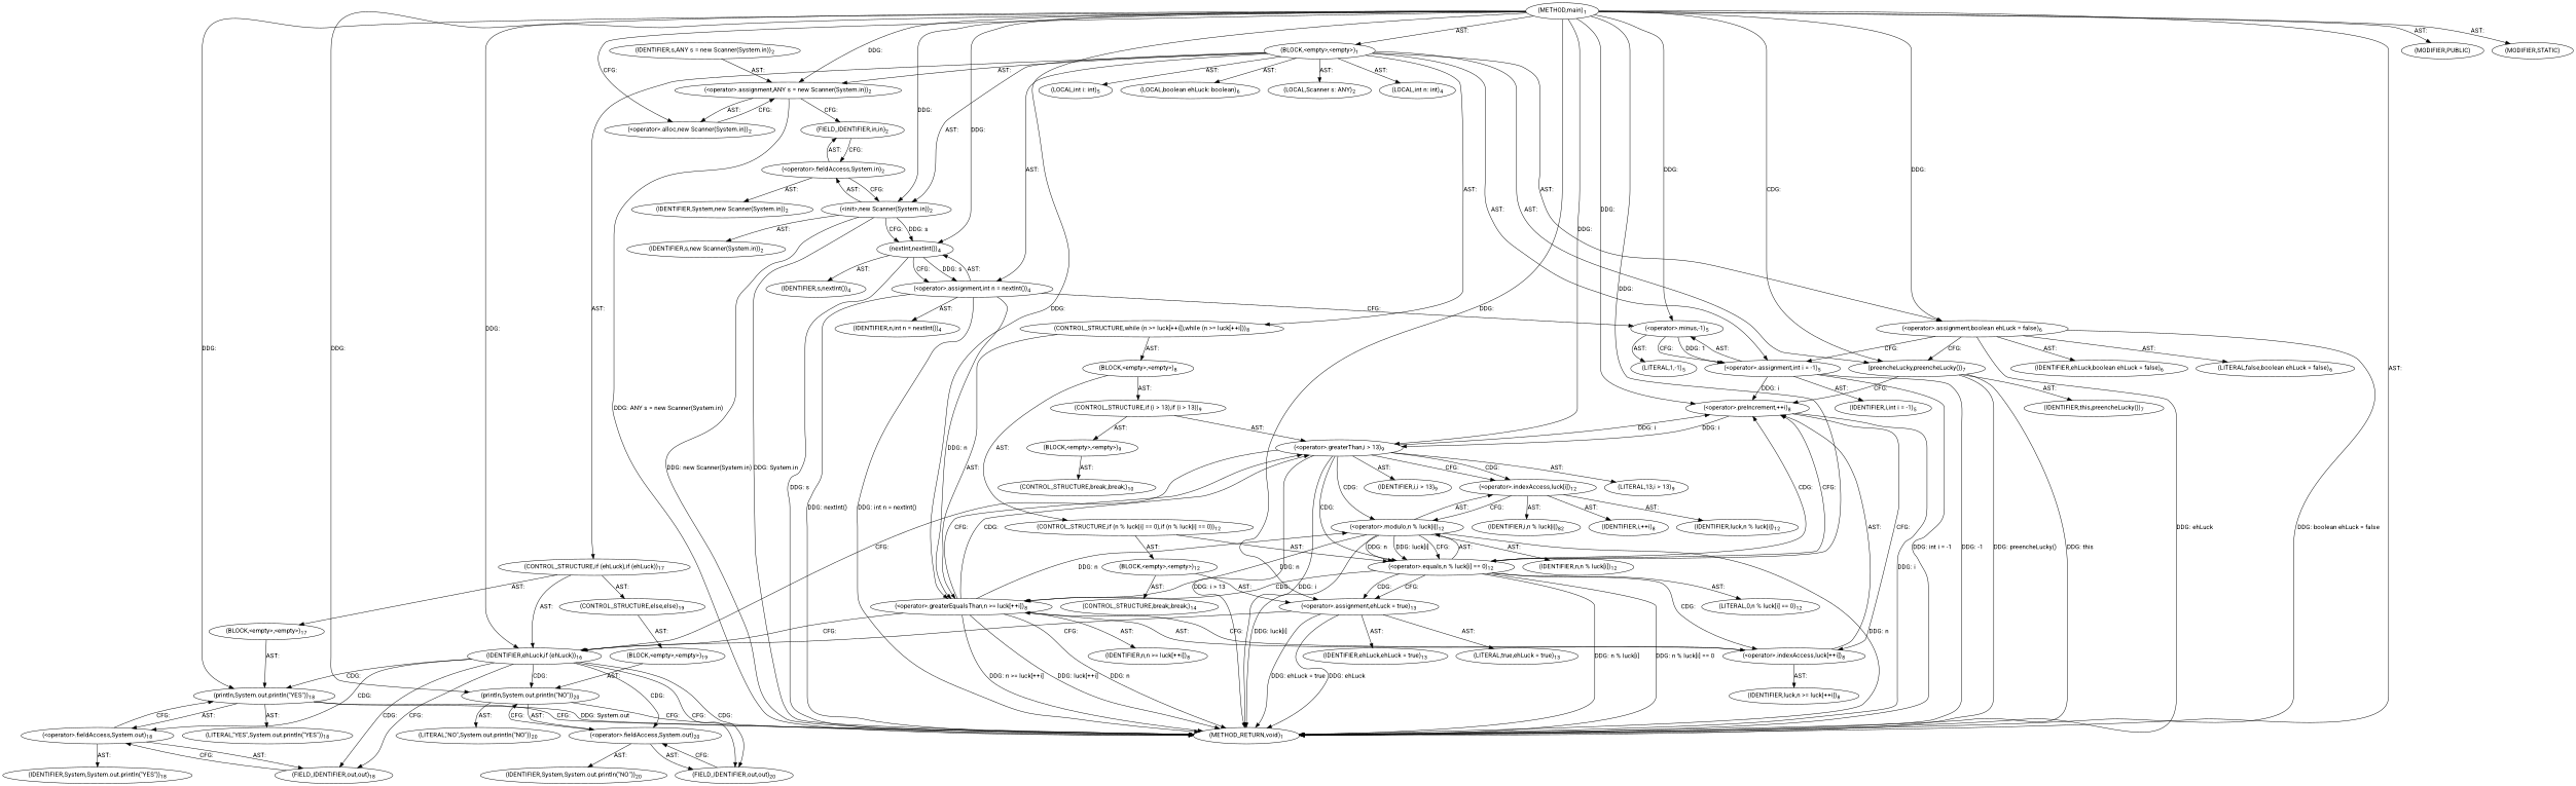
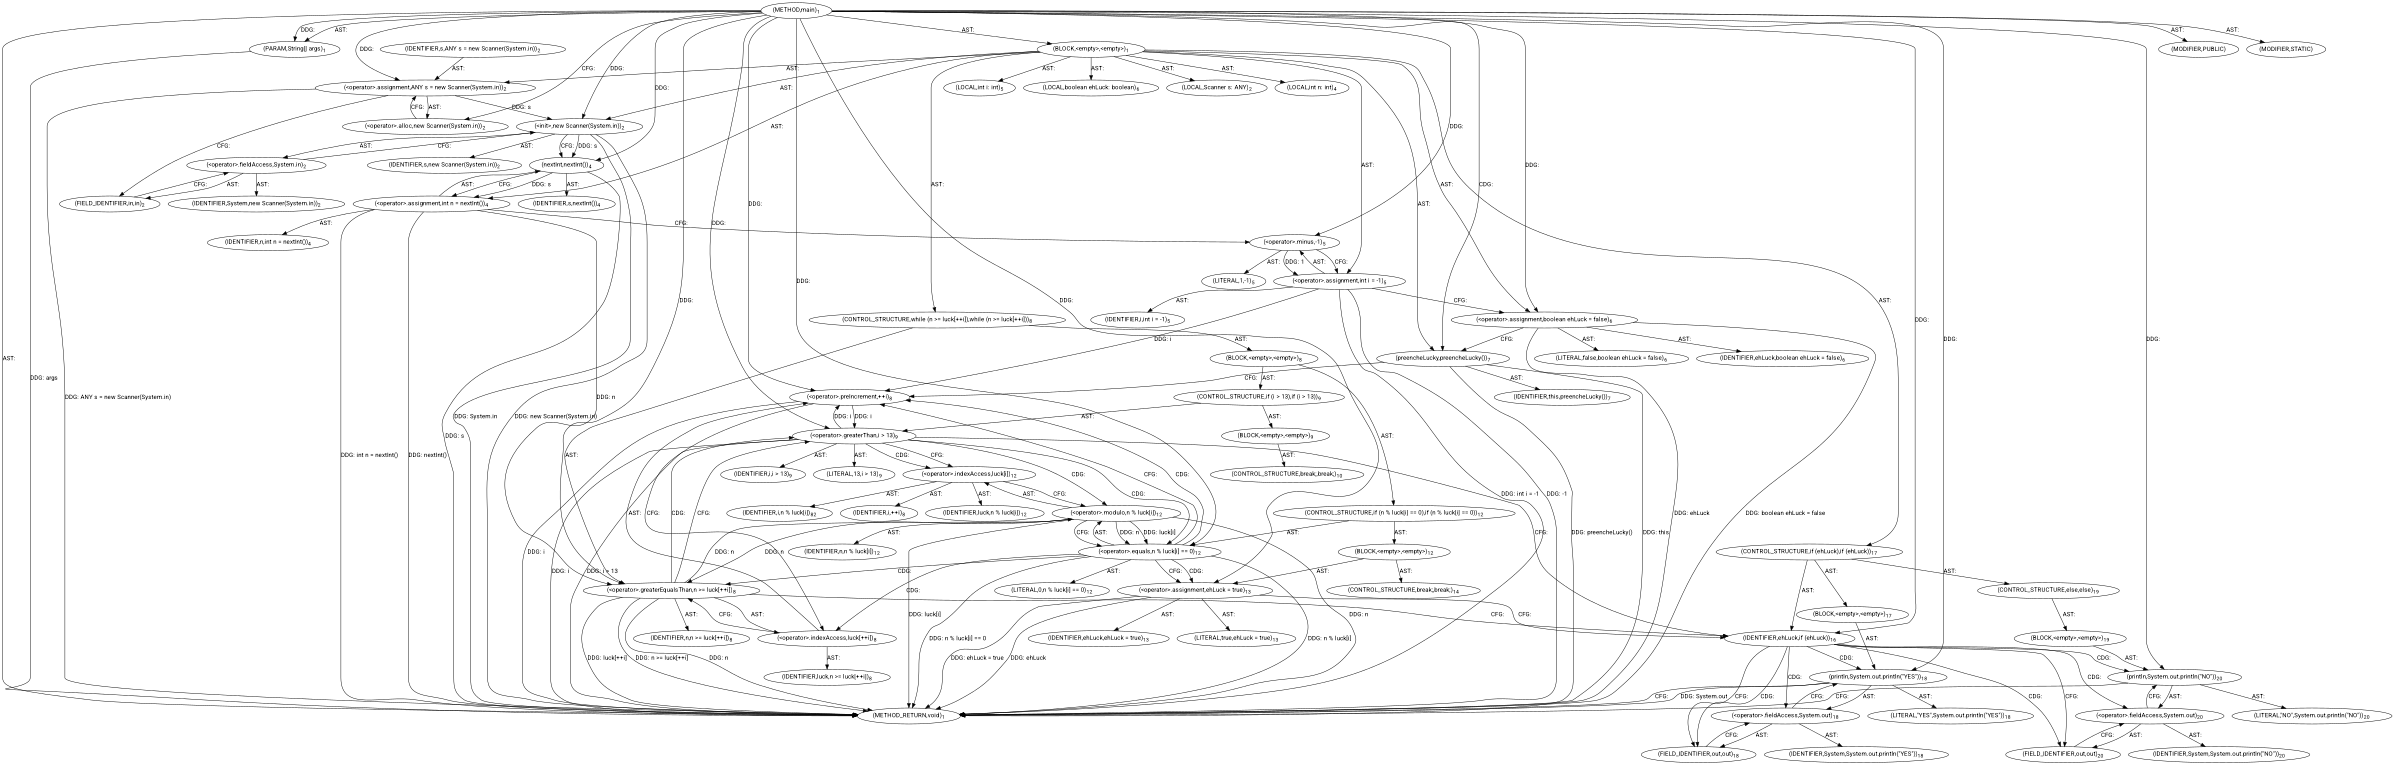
  digraph {
    fontname=Roboto
    node [fontname=Roboto]
    edge [fontname=Roboto]
    n1 [label=<(METHOD,main)<SUB>1</SUB>>]
+   n2 [label=<(PARAM,String[] args)<SUB>1</SUB>>]
    n3 [label=<(BLOCK,&lt;empty&gt;,&lt;empty&gt;)<SUB>1</SUB>>]
    n4 [label=<(&lt;operator&gt;.assignment,ANY s = new Scanner(System.in))<SUB>2</SUB>>]
    n5 [label=<(&lt;operator&gt;.alloc,new Scanner(System.in))<SUB>2</SUB>>]
    n6 [label=<(&lt;init&gt;,new Scanner(System.in))<SUB>2</SUB>>]
    n7 [label=<(nextInt,nextInt())<SUB>4</SUB>>]
    n8 [label=<(&lt;operator&gt;.minus,-1)<SUB>5</SUB>>]
    n9 [label=<(&lt;operator&gt;.assignment,boolean ehLuck = false)<SUB>6</SUB>>]
    n10 [label=<(preencheLucky,preencheLucky())<SUB>7</SUB>>]
    n11 [label=<(&lt;operator&gt;.greaterEqualsThan,n &gt;= luck[++i])<SUB>8</SUB>>]
    n12 [label=<(&lt;operator&gt;.preIncrement,++i)<SUB>8</SUB>>]
    n13 [label=<(&lt;operator&gt;.greaterThan,i &gt; 13)<SUB>9</SUB>>]
    n14 [label=<(&lt;operator&gt;.equals,n % luck[i] == 0)<SUB>12</SUB>>]
    n15 [label=<(&lt;operator&gt;.assignment,ehLuck = true)<SUB>13</SUB>>]
    n16 [label=<(IDENTIFIER,ehLuck,if (ehLuck))<SUB>16</SUB>>]
    n17 [label=<(println,System.out.println(&quot;YES&quot;))<SUB>18</SUB>>]
    n18 [label=<(println,System.out.println(&quot;NO&quot;))<SUB>20</SUB>>]
    n19 [label=<(MODIFIER,PUBLIC)>]
    n20 [label=<(MODIFIER,STATIC)>]
    n21 [label=<(METHOD_RETURN,void)<SUB>1</SUB>>]
    n22 [label=<(LOCAL,Scanner s: ANY)<SUB>2</SUB>>]
    n23 [label=<(LOCAL,int n: int)<SUB>4</SUB>>]
    n24 [label=<(&lt;operator&gt;.assignment,int n = nextInt())<SUB>4</SUB>>]
    n25 [label=<(LOCAL,int i: int)<SUB>5</SUB>>]
    n26 [label=<(&lt;operator&gt;.assignment,int i = -1)<SUB>5</SUB>>]
    n27 [label=<(LOCAL,boolean ehLuck: boolean)<SUB>6</SUB>>]
    n28 [label=<(CONTROL_STRUCTURE,while (n &gt;= luck[++i]),while (n &gt;= luck[++i]))<SUB>8</SUB>>]
    n29 [label=<(CONTROL_STRUCTURE,if (ehLuck),if (ehLuck))<SUB>17</SUB>>]
    n30 [label=<(FIELD_IDENTIFIER,in,in)<SUB>2</SUB>>]
    n31 [label=<(IDENTIFIER,s,new Scanner(System.in))<SUB>2</SUB>>]
    n32 [label=<(&lt;operator&gt;.fieldAccess,System.in)<SUB>2</SUB>>]
    n33 [label=<(IDENTIFIER,s,nextInt())<SUB>4</SUB>>]
    n34 [label=<(LITERAL,1,-1)<SUB>5</SUB>>]
    n35 [label=<(IDENTIFIER,ehLuck,boolean ehLuck = false)<SUB>6</SUB>>]
    n36 [label=<(LITERAL,false,boolean ehLuck = false)<SUB>6</SUB>>]
    n37 [label=<(IDENTIFIER,this,preencheLucky())<SUB>7</SUB>>]
    n38 [label=<(&lt;operator&gt;.modulo,n % luck[i])<SUB>12</SUB>>]
    n39 [label=<(IDENTIFIER,n,n &gt;= luck[++i])<SUB>8</SUB>>]
    n40 [label=<(&lt;operator&gt;.indexAccess,luck[++i])<SUB>8</SUB>>]
    n41 [label=<(IDENTIFIER,i,i &gt; 13)<SUB>9</SUB>>]
    n42 [label=<(LITERAL,13,i &gt; 13)<SUB>9</SUB>>]
    n43 [label=<(&lt;operator&gt;.indexAccess,luck[i])<SUB>12</SUB>>]
    n44 [label=<(LITERAL,0,n % luck[i] == 0)<SUB>12</SUB>>]
    n45 [label=<(IDENTIFIER,n,n % luck[i])<SUB>12</SUB>>]
    n46 [label=<(IDENTIFIER,ehLuck,ehLuck = true)<SUB>13</SUB>>]
    n47 [label=<(LITERAL,true,ehLuck = true)<SUB>13</SUB>>]
    n48 [label=<(&lt;operator&gt;.fieldAccess,System.out)<SUB>18</SUB>>]
    n49 [label=<(FIELD_IDENTIFIER,out,out)<SUB>18</SUB>>]
    n50 [label=<(&lt;operator&gt;.fieldAccess,System.out)<SUB>20</SUB>>]
    n51 [label=<(FIELD_IDENTIFIER,out,out)<SUB>20</SUB>>]
    n52 [label=<(LITERAL,&quot;YES&quot;,System.out.println(&quot;YES&quot;))<SUB>18</SUB>>]
    n53 [label=<(LITERAL,&quot;NO&quot;,System.out.println(&quot;NO&quot;))<SUB>20</SUB>>]
    n54 [label=<(IDENTIFIER,n,int n = nextInt())<SUB>4</SUB>>]
    n55 [label=<(IDENTIFIER,i,int i = -1)<SUB>5</SUB>>]
    n56 [label=<(BLOCK,&lt;empty&gt;,&lt;empty&gt;)<SUB>8</SUB>>]
    n57 [label=<(BLOCK,&lt;empty&gt;,&lt;empty&gt;)<SUB>17</SUB>>]
    n58 [label=<(CONTROL_STRUCTURE,else,else)<SUB>19</SUB>>]
    n59 [label=<(IDENTIFIER,s,ANY s = new Scanner(System.in))<SUB>2</SUB>>]
    n60 [label=<(IDENTIFIER,System,new Scanner(System.in))<SUB>2</SUB>>]
    n61 [label=<(CONTROL_STRUCTURE,if (i &gt; 13),if (i &gt; 13))<SUB>9</SUB>>]
    n62 [label=<(CONTROL_STRUCTURE,if (n % luck[i] == 0),if (n % luck[i] == 0))<SUB>12</SUB>>]
    n63 [label=<(IDENTIFIER,luck,n &gt;= luck[++i])<SUB>8</SUB>>]
    n64 [label=<(IDENTIFIER,i,++i)<SUB>8</SUB>>]
    n65 [label=<(BLOCK,&lt;empty&gt;,&lt;empty&gt;)<SUB>9</SUB>>]
    n66 [label=<(BLOCK,&lt;empty&gt;,&lt;empty&gt;)<SUB>12</SUB>>]
    n67 [label=<(CONTROL_STRUCTURE,break;,break;)<SUB>10</SUB>>]
    n68 [label=<(IDENTIFIER,luck,n % luck[i])<SUB>12</SUB>>]
    n69 [label=<(IDENTIFIER,i,n % luck[i])<SUB>82</SUB>>]
    n70 [label=<(CONTROL_STRUCTURE,break;,break;)<SUB>14</SUB>>]
    n71 [label=<(BLOCK,&lt;empty&gt;,&lt;empty&gt;)<SUB>19</SUB>>]
    n72 [label=<(IDENTIFIER,System,System.out.println(&quot;YES&quot;))<SUB>18</SUB>>]
    n73 [label=<(IDENTIFIER,System,System.out.println(&quot;NO&quot;))<SUB>20</SUB>>]
+   n1 -> n2 [label="AST: "]
+   n1 -> n2 [label="DDG: "]
    n1 -> n3 [label="AST: "]
    n1 -> n4 [label="DDG: "]
    n1 -> n5 [label="CFG: "]
    n1 -> n6 [label="DDG: "]
    n1 -> n7 [label="DDG: "]
    n1 -> n8 [label="DDG: "]
    n1 -> n9 [label="DDG: "]
    n1 -> n10 [label="CDG: "]
    n1 -> n11 [label="DDG: "]
    n1 -> n12 [label="DDG: "]
    n1 -> n13 [label="DDG: "]
    n1 -> n14 [label="DDG: "]
    n1 -> n15 [label="DDG: "]
    n1 -> n16 [label="DDG: "]
    n1 -> n17 [label="DDG: "]
    n1 -> n18 [label="DDG: "]
    n1 -> n19 [label="AST: "]
    n1 -> n20 [label="AST: "]
    n1 -> n21 [label="AST: "]
+   n2 -> n21 [label="DDG: args"]
    n3 -> n4 [label="AST: "]
    n3 -> n6 [label="AST: "]
    n3 -> n9 [label="AST: "]
    n3 -> n10 [label="AST: "]
    n3 -> n22 [label="AST: "]
    n3 -> n23 [label="AST: "]
    n3 -> n24 [label="AST: "]
    n3 -> n25 [label="AST: "]
    n3 -> n26 [label="AST: "]
    n3 -> n27 [label="AST: "]
    n3 -> n28 [label="AST: "]
    n3 -> n29 [label="AST: "]
    n4 -> n5 [label="AST: "]
+   n4 -> n6 [label="DDG: s"]
    n4 -> n21 [label="DDG: ANY s = new Scanner(System.in)"]
    n4 -> n30 [label="CFG: "]
    n5 -> n4 [label="CFG: "]
    n6 -> n7 [label="CFG: "]
    n6 -> n7 [label="DDG: s"]
    n6 -> n21 [label="DDG: System.in"]
    n6 -> n21 [label="DDG: new Scanner(System.in)"]
    n6 -> n31 [label="AST: "]
    n6 -> n32 [label="AST: "]
    n7 -> n21 [label="DDG: s"]
    n7 -> n24 [label="CFG: "]
    n7 -> n24 [label="DDG: s"]
    n7 -> n33 [label="AST: "]
    n8 -> n26 [label="CFG: "]
    n8 -> n26 [label="DDG: 1"]
    n8 -> n34 [label="AST: "]
    n9 -> n10 [label="CFG: "]
    n9 -> n21 [label="DDG: ehLuck"]
    n9 -> n21 [label="DDG: boolean ehLuck = false"]
    n9 -> n35 [label="AST: "]
    n9 -> n36 [label="AST: "]
    n10 -> n12 [label="CFG: "]
    n10 -> n21 [label="DDG: preencheLucky()"]
    n10 -> n21 [label="DDG: this"]
    n10 -> n37 [label="AST: "]
    n11 -> n13 [label="CFG: "]
    n11 -> n13 [label="CDG: "]
    n11 -> n16 [label="CFG: "]
    n11 -> n21 [label="DDG: n"]
    n11 -> n21 [label="DDG: luck[++i]"]
    n11 -> n21 [label="DDG: n &gt;= luck[++i]"]
    n11 -> n38 [label="DDG: n"]
    n11 -> n39 [label="AST: "]
    n11 -> n40 [label="AST: "]
    n12 -> n13 [label="DDG: i"]
    n12 -> n21 [label="DDG: i"]
    n12 -> n40 [label="CFG: "]
    n13 -> n12 [label="DDG: i"]
    n13 -> n14 [label="CDG: "]
    n13 -> n16 [label="CFG: "]
    n13 -> n21 [label="DDG: i"]
    n13 -> n21 [label="DDG: i &gt; 13"]
    n13 -> n38 [label="CDG: "]
    n13 -> n41 [label="AST: "]
    n13 -> n42 [label="AST: "]
    n13 -> n43 [label="CFG: "]
    n13 -> n43 [label="CDG: "]
    n14 -> n11 [label="CDG: "]
    n14 -> n12 [label="CFG: "]
    n14 -> n12 [label="CDG: "]
    n14 -> n15 [label="CFG: "]
    n14 -> n15 [label="CDG: "]
    n14 -> n21 [label="DDG: n % luck[i]"]
    n14 -> n21 [label="DDG: n % luck[i] == 0"]
    n14 -> n38 [label="AST: "]
    n14 -> n40 [label="CDG: "]
    n14 -> n44 [label="AST: "]
    n15 -> n16 [label="CFG: "]
    n15 -> n21 [label="DDG: ehLuck"]
    n15 -> n21 [label="DDG: ehLuck = true"]
    n15 -> n46 [label="AST: "]
    n15 -> n47 [label="AST: "]
    n16 -> n17 [label="CDG: "]
    n16 -> n18 [label="CDG: "]
    n16 -> n48 [label="CDG: "]
    n16 -> n49 [label="CFG: "]
    n16 -> n49 [label="CDG: "]
    n16 -> n50 [label="CDG: "]
    n16 -> n51 [label="CFG: "]
    n16 -> n51 [label="CDG: "]
    n17 -> n21 [label="CFG: "]
    n17 -> n21 [label="DDG: System.out"]
    n17 -> n48 [label="AST: "]
    n17 -> n52 [label="AST: "]
    n18 -> n21 [label="CFG: "]
    n18 -> n50 [label="AST: "]
    n18 -> n53 [label="AST: "]
    n24 -> n7 [label="AST: "]
    n24 -> n8 [label="CFG: "]
    n24 -> n11 [label="DDG: n"]
    n24 -> n21 [label="DDG: nextInt()"]
    n24 -> n21 [label="DDG: int n = nextInt()"]
    n24 -> n54 [label="AST: "]
    n26 -> n8 [label="AST: "]
-   n9 -> n26 [label="CFG: "]
+   n26 -> n9 [label="CFG: "]
    n26 -> n12 [label="DDG: i"]
    n26 -> n21 [label="DDG: -1"]
    n26 -> n21 [label="DDG: int i = -1"]
    n26 -> n55 [label="AST: "]
    n28 -> n11 [label="AST: "]
    n28 -> n56 [label="AST: "]
    n29 -> n16 [label="AST: "]
    n29 -> n57 [label="AST: "]
    n29 -> n58 [label="AST: "]
    n30 -> n32 [label="CFG: "]
    n32 -> n6 [label="CFG: "]
    n32 -> n30 [label="AST: "]
    n32 -> n60 [label="AST: "]
    n38 -> n11 [label="DDG: n"]
    n38 -> n14 [label="CFG: "]
    n38 -> n14 [label="DDG: n"]
    n38 -> n14 [label="DDG: luck[i]"]
    n38 -> n21 [label="DDG: n"]
    n38 -> n21 [label="DDG: luck[i]"]
    n38 -> n43 [label="AST: "]
    n38 -> n45 [label="AST: "]
    n40 -> n11 [label="CFG: "]
    n40 -> n12 [label="AST: "]
    n40 -> n63 [label="AST: "]
    n43 -> n38 [label="CFG: "]
    n43 -> n64 [label="AST: "]
    n43 -> n68 [label="AST: "]
    n43 -> n69 [label="AST: "]
    n48 -> n17 [label="CFG: "]
    n48 -> n49 [label="AST: "]
    n48 -> n72 [label="AST: "]
    n49 -> n48 [label="CFG: "]
    n50 -> n18 [label="CFG: "]
    n50 -> n51 [label="AST: "]
    n50 -> n73 [label="AST: "]
    n51 -> n50 [label="CFG: "]
    n56 -> n61 [label="AST: "]
    n56 -> n62 [label="AST: "]
    n57 -> n17 [label="AST: "]
    n58 -> n71 [label="AST: "]
    n59 -> n4 [label="AST: "]
    n61 -> n13 [label="AST: "]
    n61 -> n65 [label="AST: "]
    n62 -> n14 [label="AST: "]
    n62 -> n66 [label="AST: "]
    n65 -> n67 [label="AST: "]
    n66 -> n15 [label="AST: "]
    n66 -> n70 [label="AST: "]
    n71 -> n18 [label="AST: "]
  }
